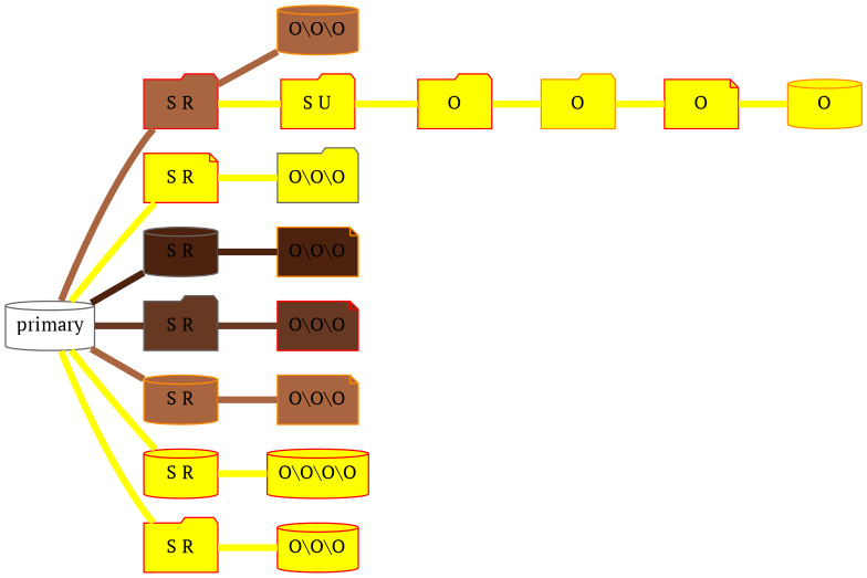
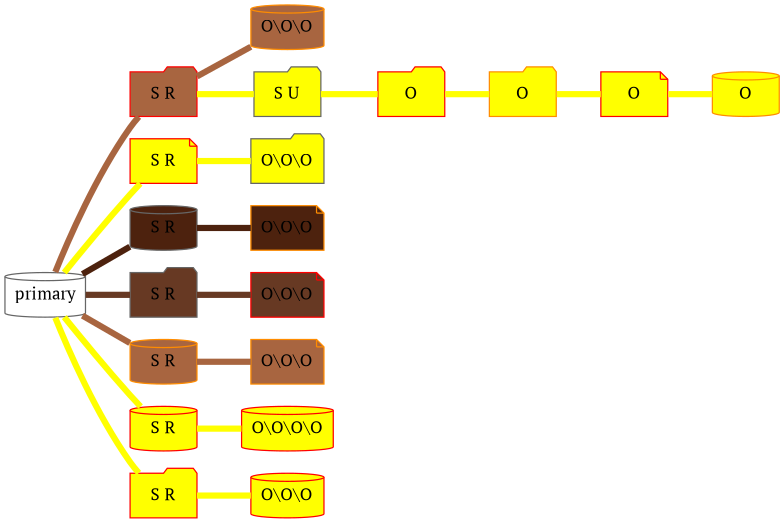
  graph {
    rankdir=LR
    fontname="PT Serif"
    node [fillcolor=yellow style=filled color=red shape=cylinder fontname="PT Serif"]
    edge [color=yellow penwidth=5 fontname="PT Serif"]
    n1 [fillcolor="#A86540" label="S R" shape=folder]
    primary [color=gray40 fillcolor="" style=""]
    n3 [label="S R" shape=note]
    n4 [fillcolor="#4D220E" label="S R" color=gray40]
    n5 [fillcolor="#673923" label="S R" color=gray40 shape=folder]
    n6 [fillcolor="#A86540" label="S R" color=darkorange]
    n7 [label="S R"]
    n8 [label="S R" shape=folder]
    n9 [fillcolor="#A86540" label="O\\O\\O" color=darkorange]
-   n10 [label="S U" shape=folder]
+   n10 [label="S U" color=gray40 shape=folder]
    n11 [label=O shape=folder]
    n12 [label=O color=darkorange shape=folder]
    n13 [label=O shape=note]
    n14 [label=O color=darkorange]
    n15 [label="O\\O\\O" color=gray40 shape=folder]
    n16 [fillcolor="#4D220E" label="O\\O\\O" color=darkorange shape=note]
    n17 [fillcolor="#673923" label="O\\O\\O" shape=note]
    n18 [fillcolor="#A86540" label="O\\O\\O" color=darkorange shape=note]
    n19 [label="O\\O\\O\\O"]
    n20 [label="O\\O\\O"]
    n1 -- n9 [color="#A86540"]
    n1 -- n10
    primary -- n1 [color="#A86540"]
    primary -- n3
    primary -- n4 [color="#4D220E"]
    primary -- n5 [color="#673923"]
    primary -- n6 [color="#A86540"]
    primary -- n7
    primary -- n8
    n3 -- n15
    n4 -- n16 [color="#4D220E"]
    n5 -- n17 [color="#673923"]
    n6 -- n18 [color="#A86540"]
    n7 -- n19
    n8 -- n20
    n10 -- n11
    n11 -- n12
    n12 -- n13
    n13 -- n14
  }
